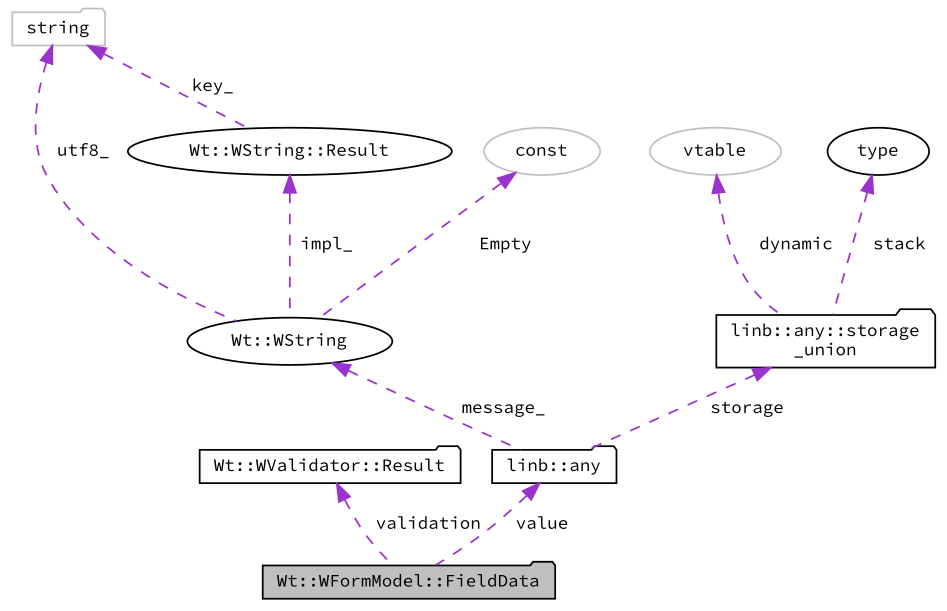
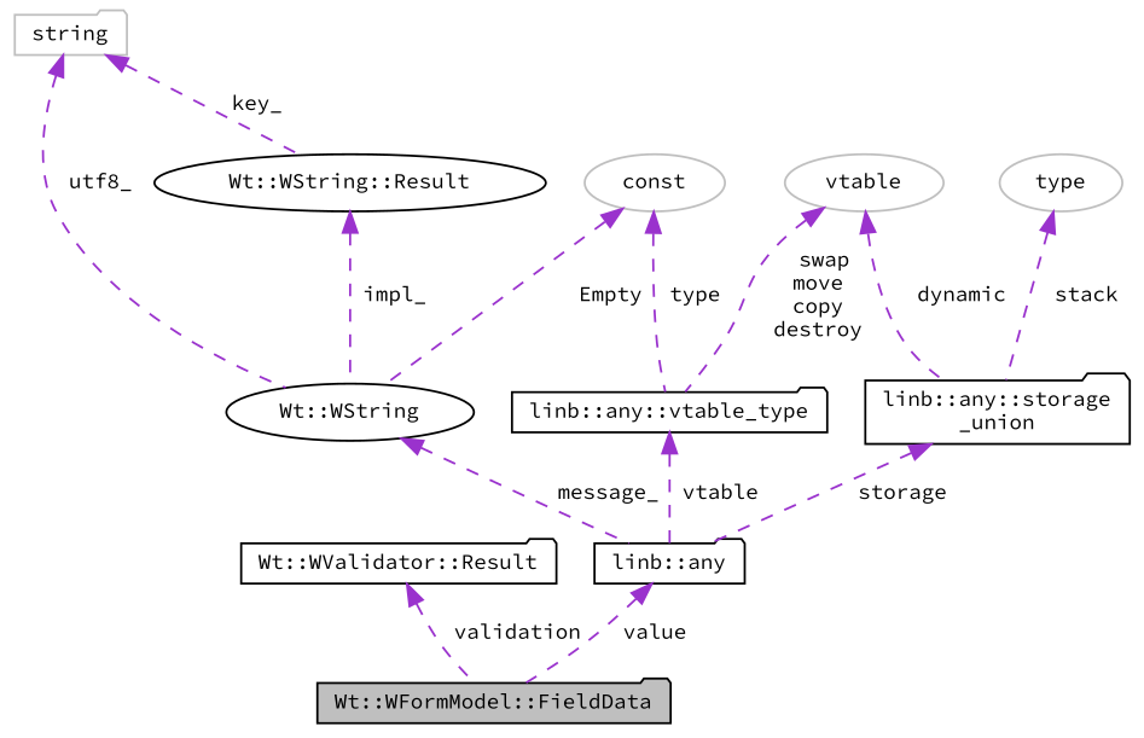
  digraph {
    fontname="Source Code Pro"
    node [color=black fillcolor=white fontname="Source Code Pro" fontsize=10 shape=folder style=filled]
    edge [color=darkorchid3 dir=back fontname="Source Code Pro" fontsize=10 labelfontname=Helvetica labelfontsize=10 style=dashed]
    n1 [fillcolor=grey75 fontcolor=black height=0.2 label="Wt::WFormModel::FieldData" width=0.4]
    n2 [height=0.2 label="Wt::WValidator::Result" width=0.4]
    n3 [height=0.2 label="Wt::WString" shape=ellipse width=0.4]
    n4 [height=0.2 label="linb::any" width=0.4]
    n5 [height=0.2 label="Wt::WString::Result" shape=ellipse width=0.4]
    n6 [color=grey75 height=0.2 label=string width=0.4]
    n7 [color=grey75 height=0.2 label=const shape=ellipse width=0.4]
+   n8 [height=0.2 label="linb::any::vtable_type" width=0.4]
    n9 [color=grey75 height=0.2 label=vtable shape=ellipse width=0.4]
    n10 [height=0.2 label="linb::any::storage\l_union" width=0.4]
-   n11 [height=0.2 label=type shape=ellipse width=0.4]
+   n11 [color=grey75 height=0.2 label=type shape=ellipse width=0.4]
    n2 -> n1 [label=" validation"]
    n3 -> n4 [label=" message_"]
    n4 -> n1 [label=" value"]
    n5 -> n3 [label=" impl_"]
    n6 -> n3 [label=" utf8_"]
    n6 -> n5 [label=" key_"]
    n7 -> n3 [label=" Empty"]
+   n7 -> n8 [label=" type"]
+   n8 -> n4 [label=" vtable"]
+   n9 -> n8 [label=" swap\nmove\ncopy\ndestroy"]
    n9 -> n10 [label=" dynamic"]
    n10 -> n4 [label=" storage"]
    n11 -> n10 [label=" stack"]
  }
